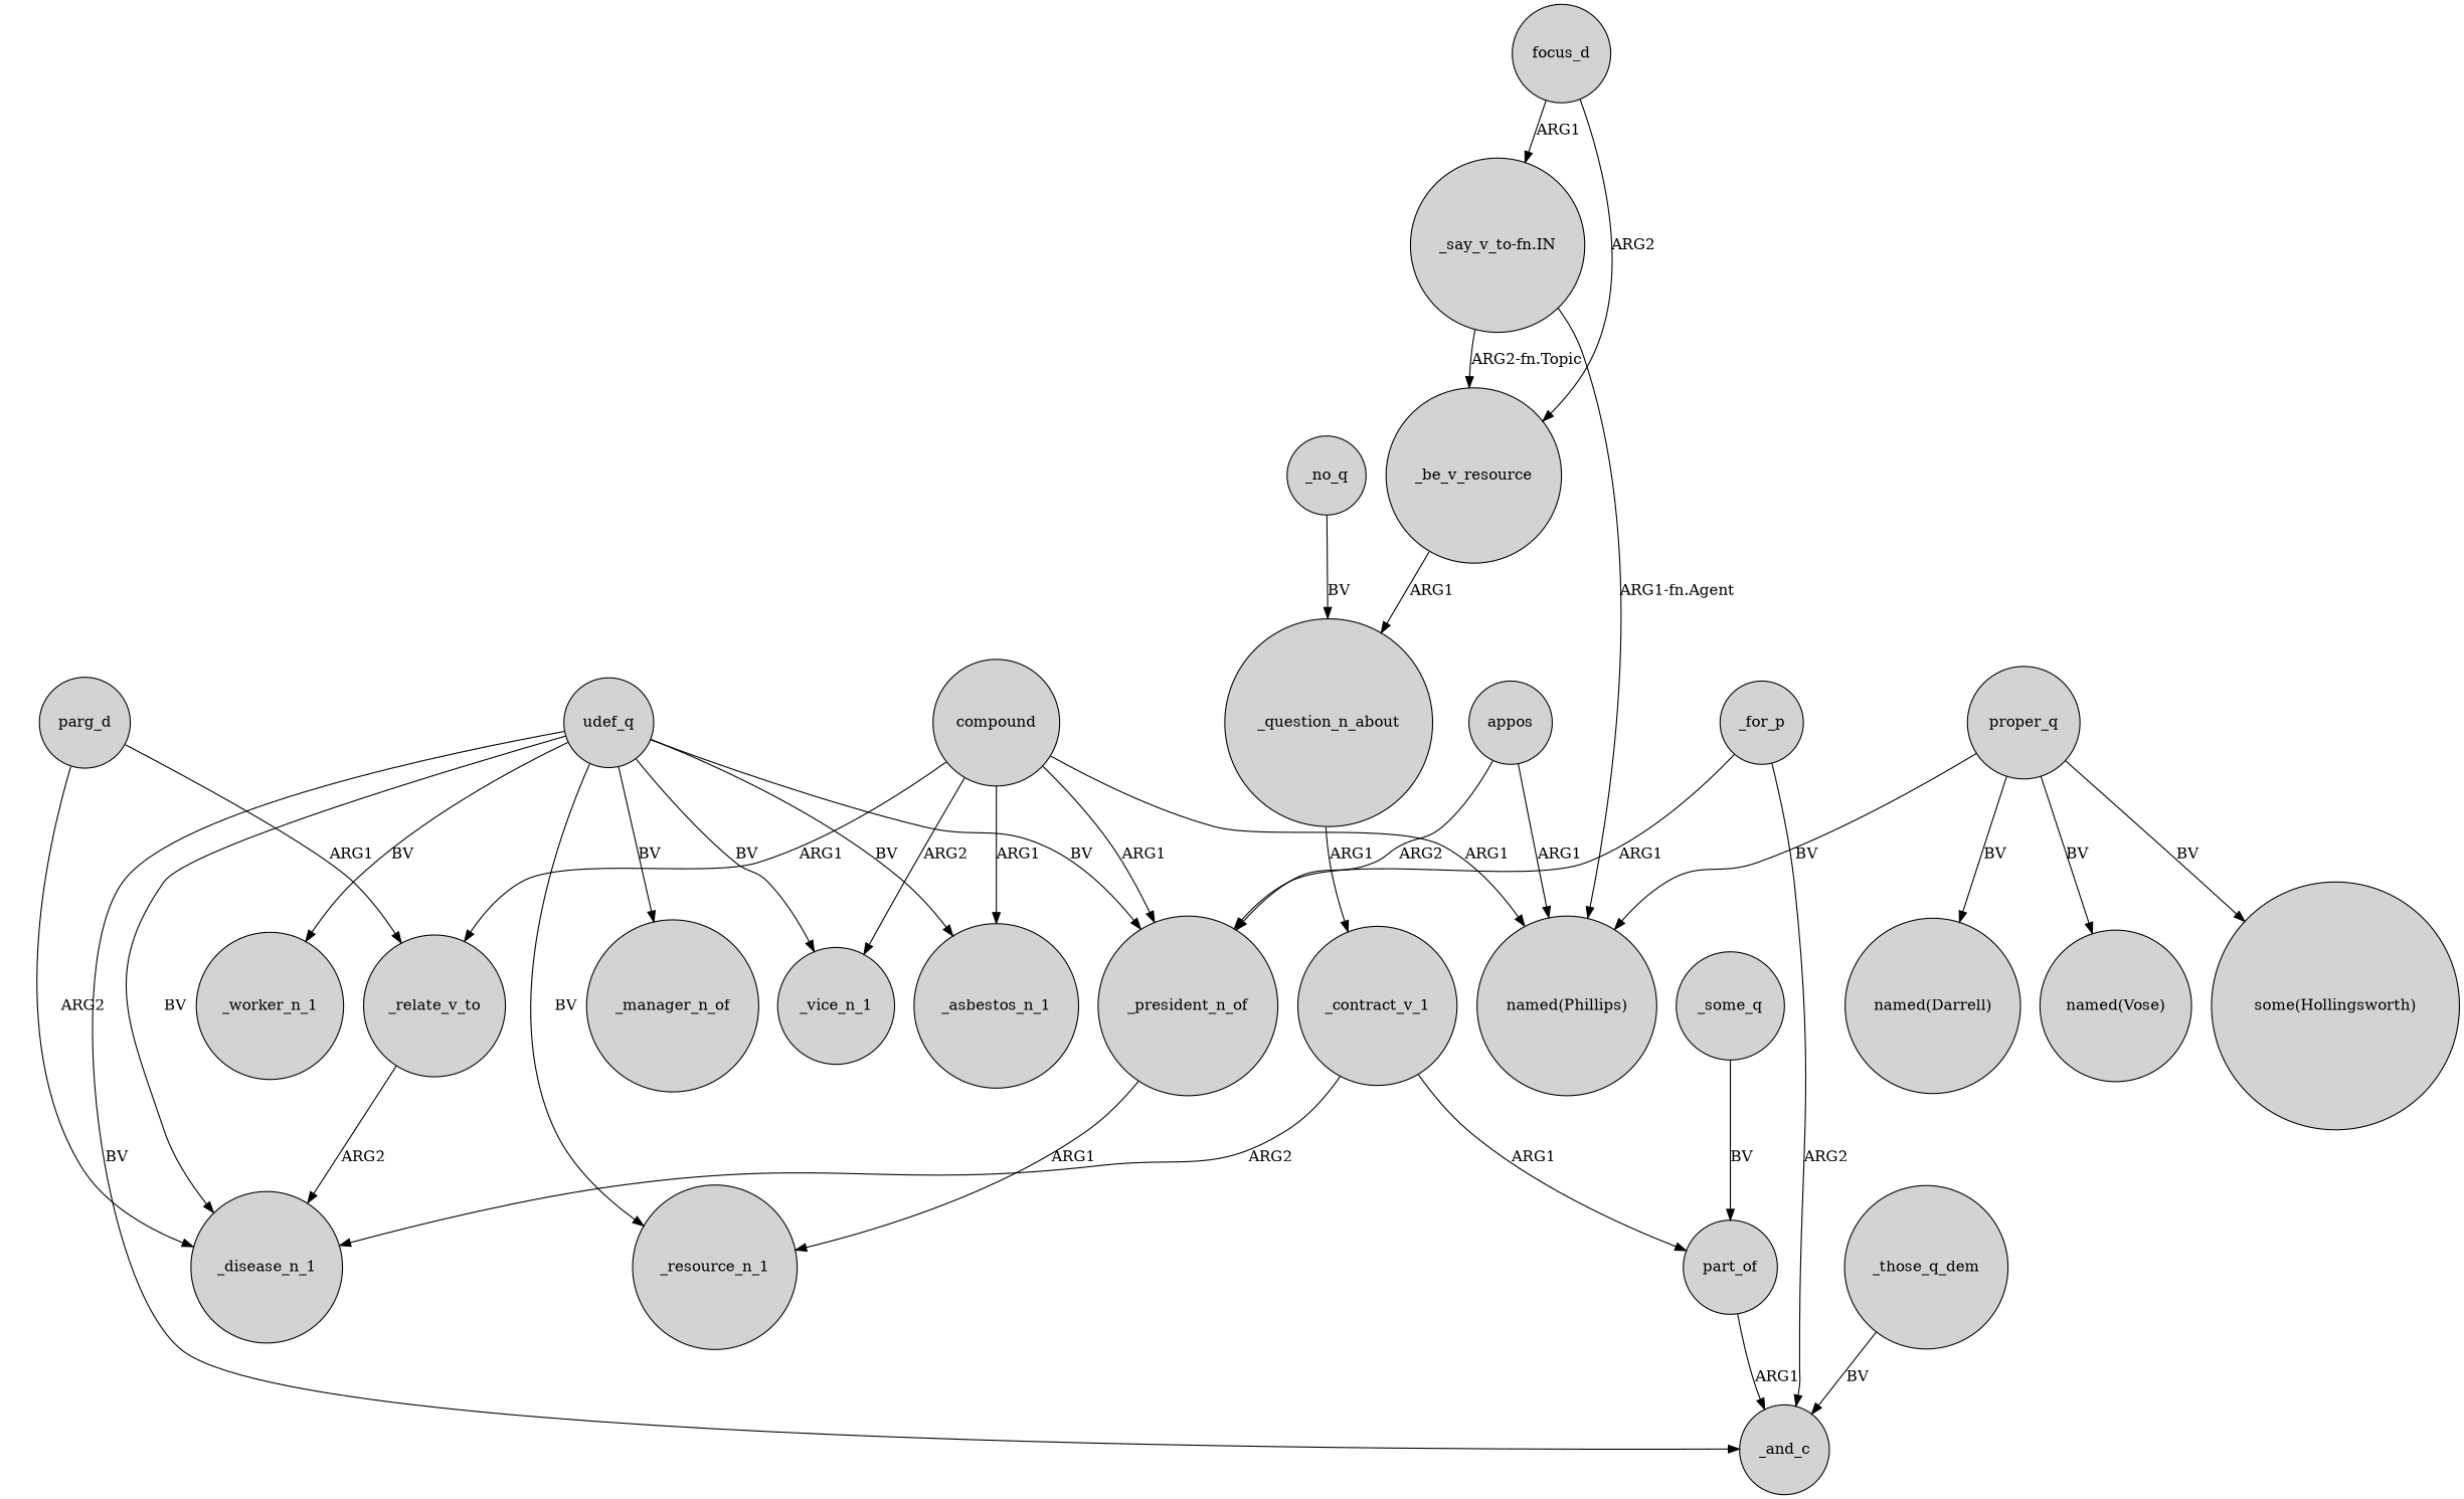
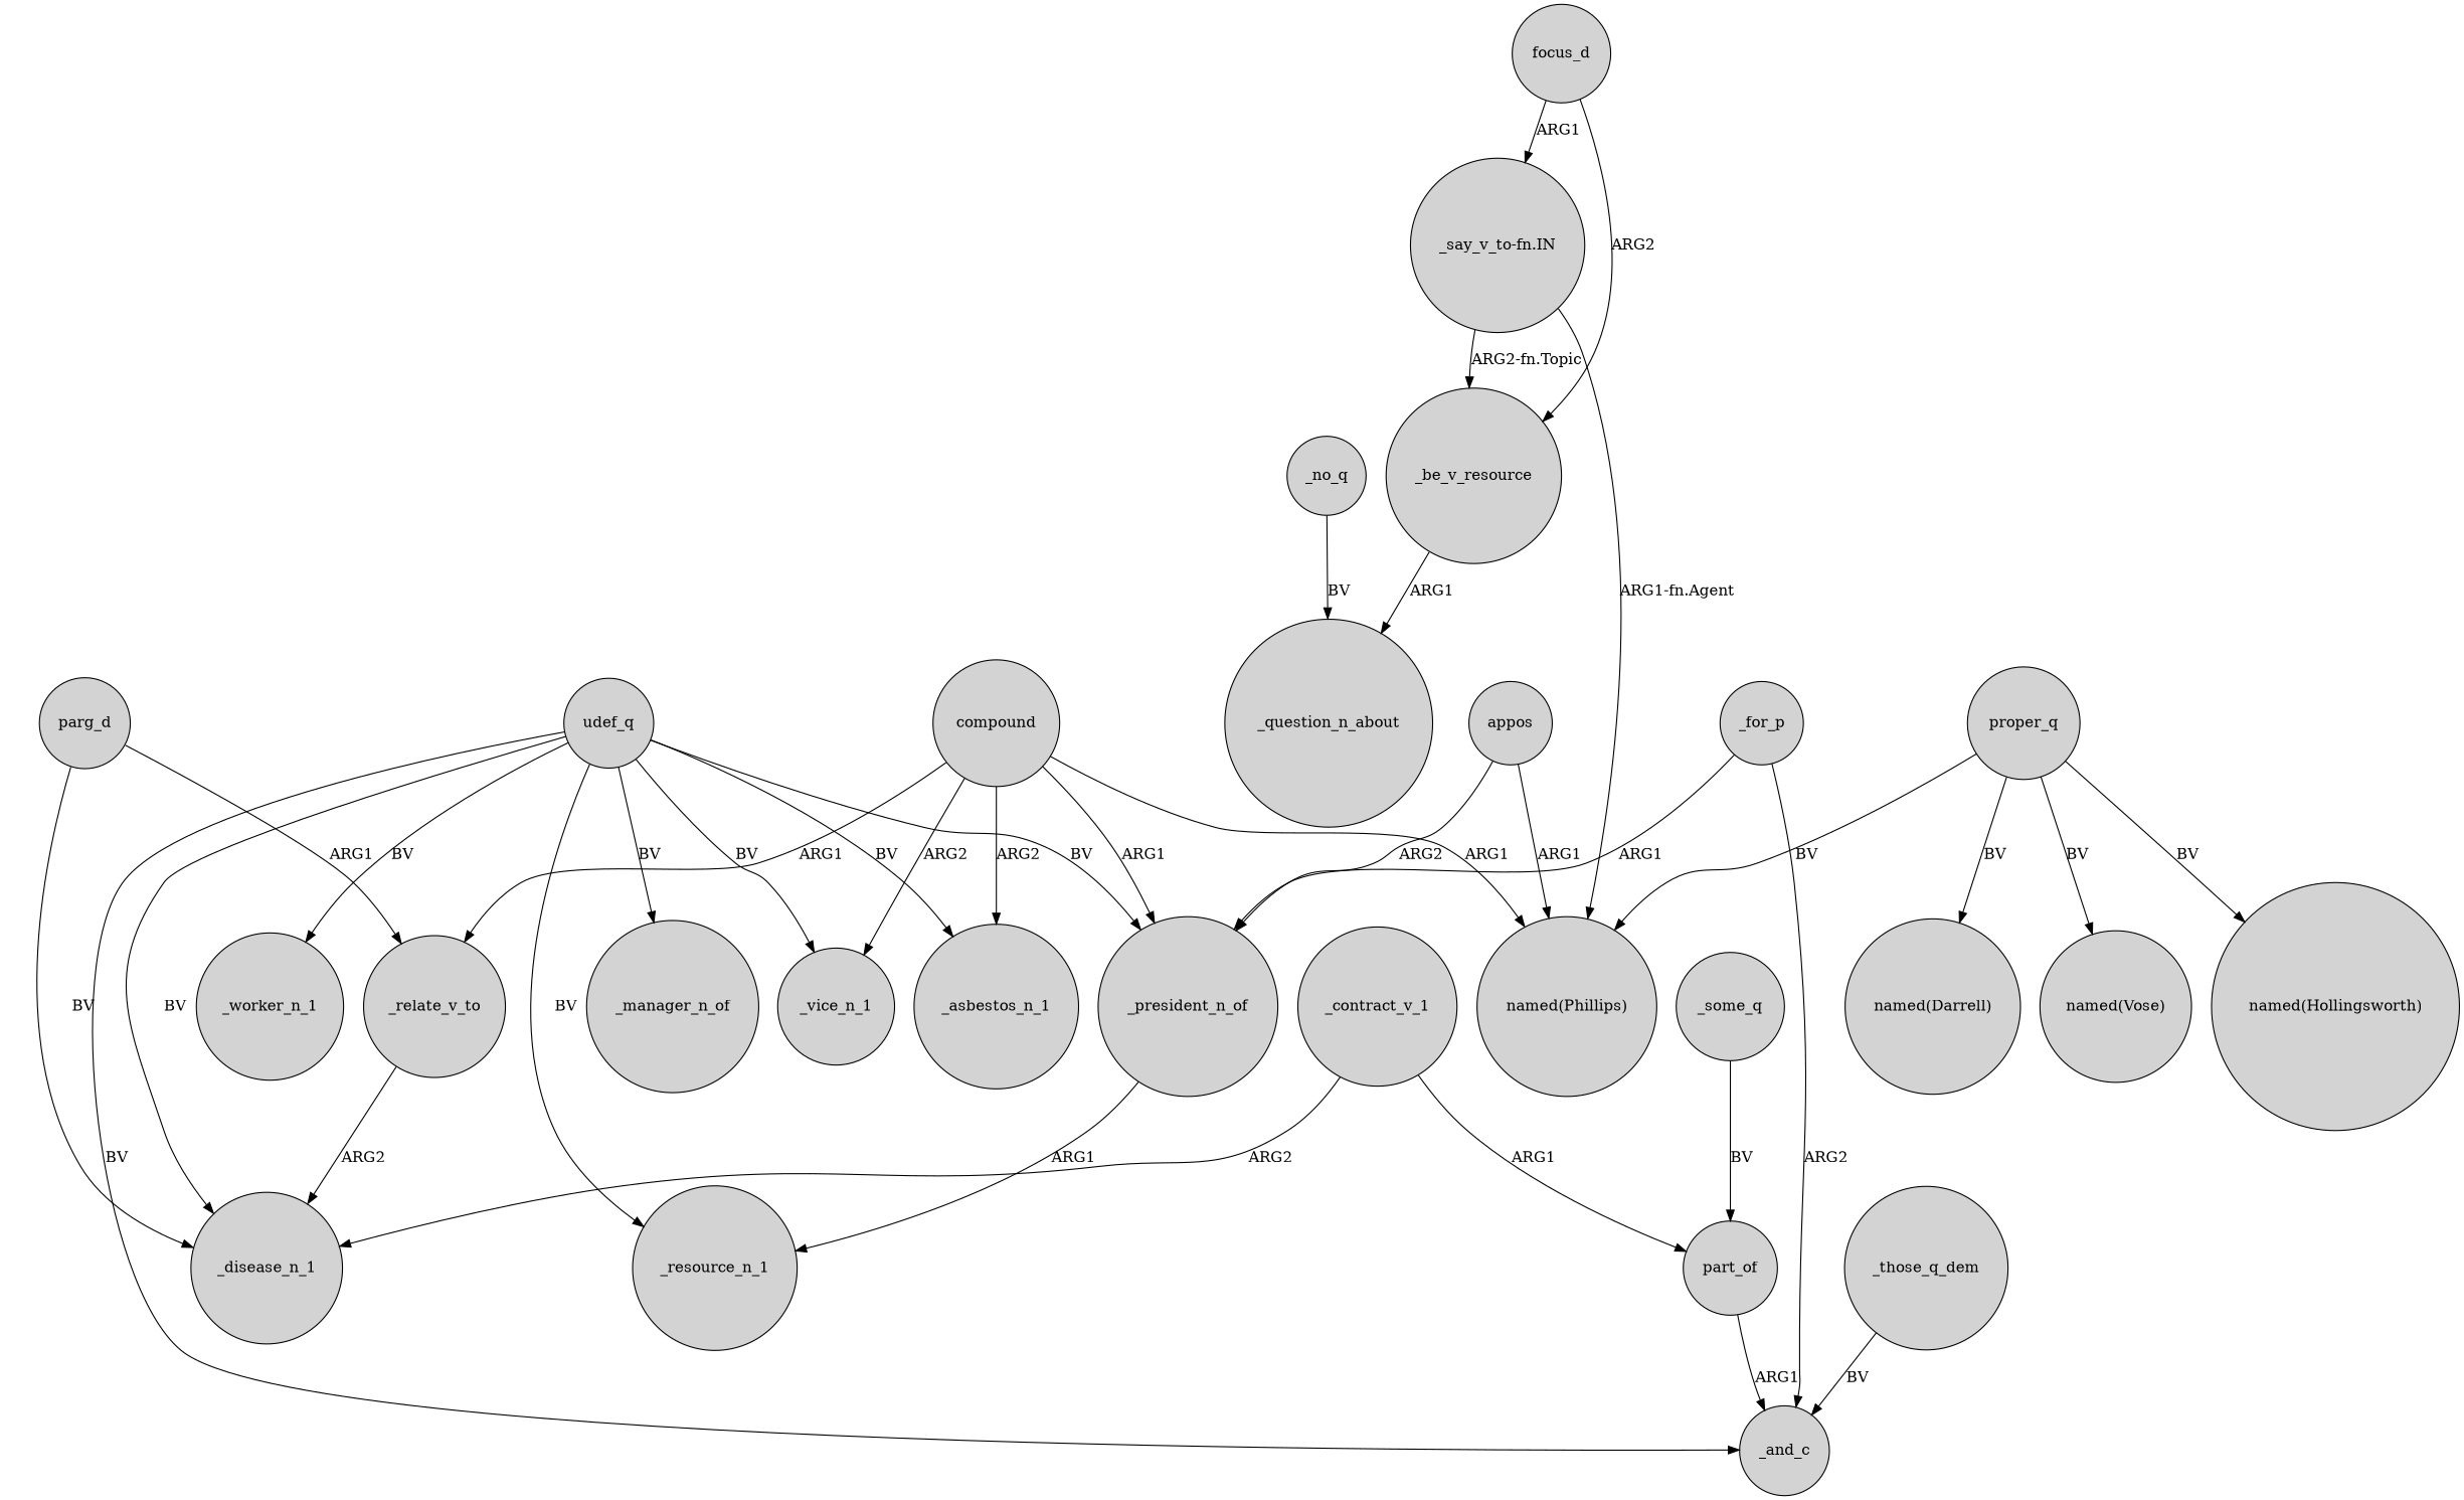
  digraph {
    node [shape=circle style=filled]
    parg_d
    _disease_n_1
    _relate_v_to
    compound
    _vice_n_1
    "named(Phillips)"
    _president_n_of
    _asbestos_n_1
    _resource_n_1
    _question_n_about
    _contract_v_1
    part_of
    _and_c
    "_say_v_to-fn.IN"
    n15 [label=_be_v_resource]
    udef_q
    _worker_n_1
    _manager_n_of
    _no_q
    _for_p
    _some_q
    appos
    _those_q_dem
    proper_q
    "named(Darrell)"
    "named(Vose)"
-   "named(Hollingsworth)" [label="some(Hollingsworth)"]
+   "named(Hollingsworth)"
    focus_d
-   parg_d -> _disease_n_1 [label=ARG2]
+   parg_d -> _disease_n_1 [label=BV]
    parg_d -> _relate_v_to [label=ARG1]
    _relate_v_to -> _disease_n_1 [label=ARG2]
    compound -> _relate_v_to [label=ARG1]
    compound -> _vice_n_1 [label=ARG2]
    compound -> "named(Phillips)" [label=ARG1]
    compound -> _president_n_of [label=ARG1]
-   compound -> _asbestos_n_1 [label=ARG1]
+   compound -> _asbestos_n_1 [label=ARG2]
    _president_n_of -> _resource_n_1 [label=ARG1]
-   _question_n_about -> _contract_v_1 [label=ARG1]
    _contract_v_1 -> _disease_n_1 [label=ARG2]
    _contract_v_1 -> part_of [label=ARG1]
    part_of -> _and_c [label=ARG1]
    "_say_v_to-fn.IN" -> "named(Phillips)" [label="ARG1-fn.Agent"]
    "_say_v_to-fn.IN" -> n15 [label="ARG2-fn.Topic"]
    n15 -> _question_n_about [label=ARG1]
    udef_q -> _disease_n_1 [label=BV]
    udef_q -> _vice_n_1 [label=BV]
    udef_q -> _president_n_of [label=BV]
    udef_q -> _asbestos_n_1 [label=BV]
    udef_q -> _resource_n_1 [label=BV]
    udef_q -> _and_c [label=BV]
    udef_q -> _worker_n_1 [label=BV]
    udef_q -> _manager_n_of [label=BV]
    _no_q -> _question_n_about [label=BV]
    _for_p -> _president_n_of [label=ARG1]
    _for_p -> _and_c [label=ARG2]
    _some_q -> part_of [label=BV]
    appos -> "named(Phillips)" [label=ARG1]
    appos -> _president_n_of [label=ARG2]
    _those_q_dem -> _and_c [label=BV]
    proper_q -> "named(Phillips)" [label=BV]
    proper_q -> "named(Darrell)" [label=BV]
    proper_q -> "named(Vose)" [label=BV]
    proper_q -> "named(Hollingsworth)" [label=BV]
    focus_d -> "_say_v_to-fn.IN" [label=ARG1]
    focus_d -> n15 [label=ARG2]
  }
